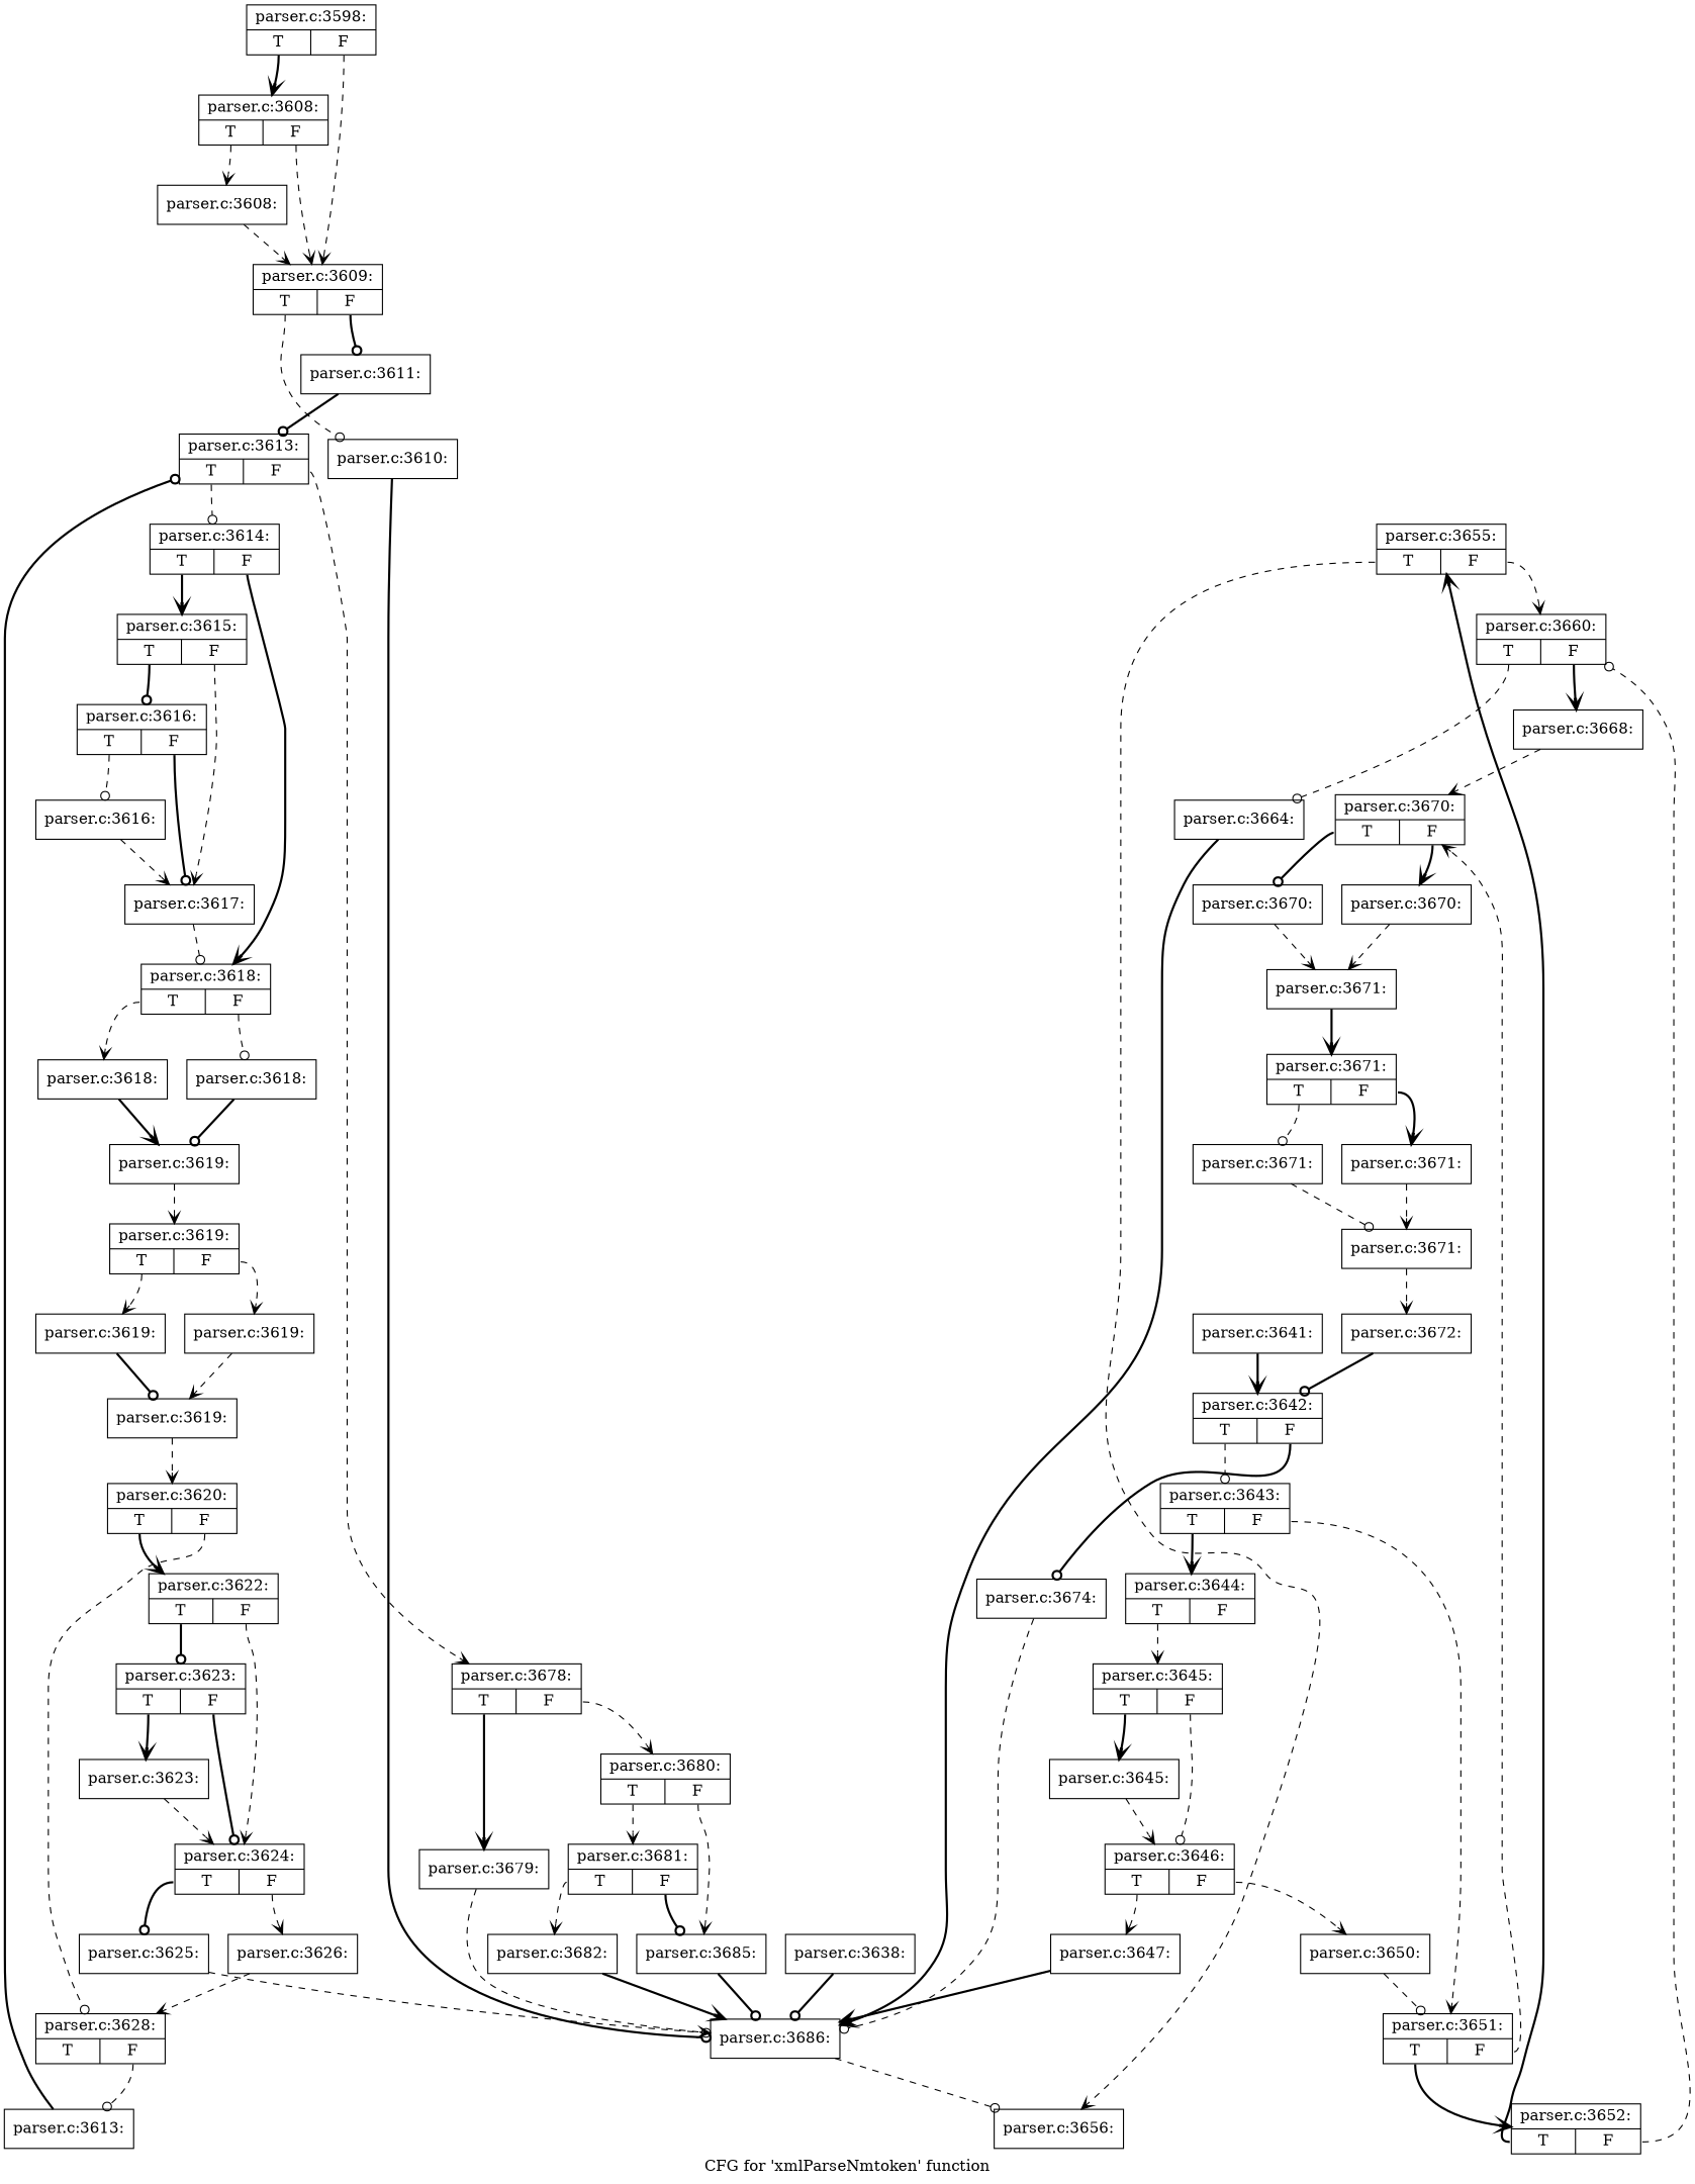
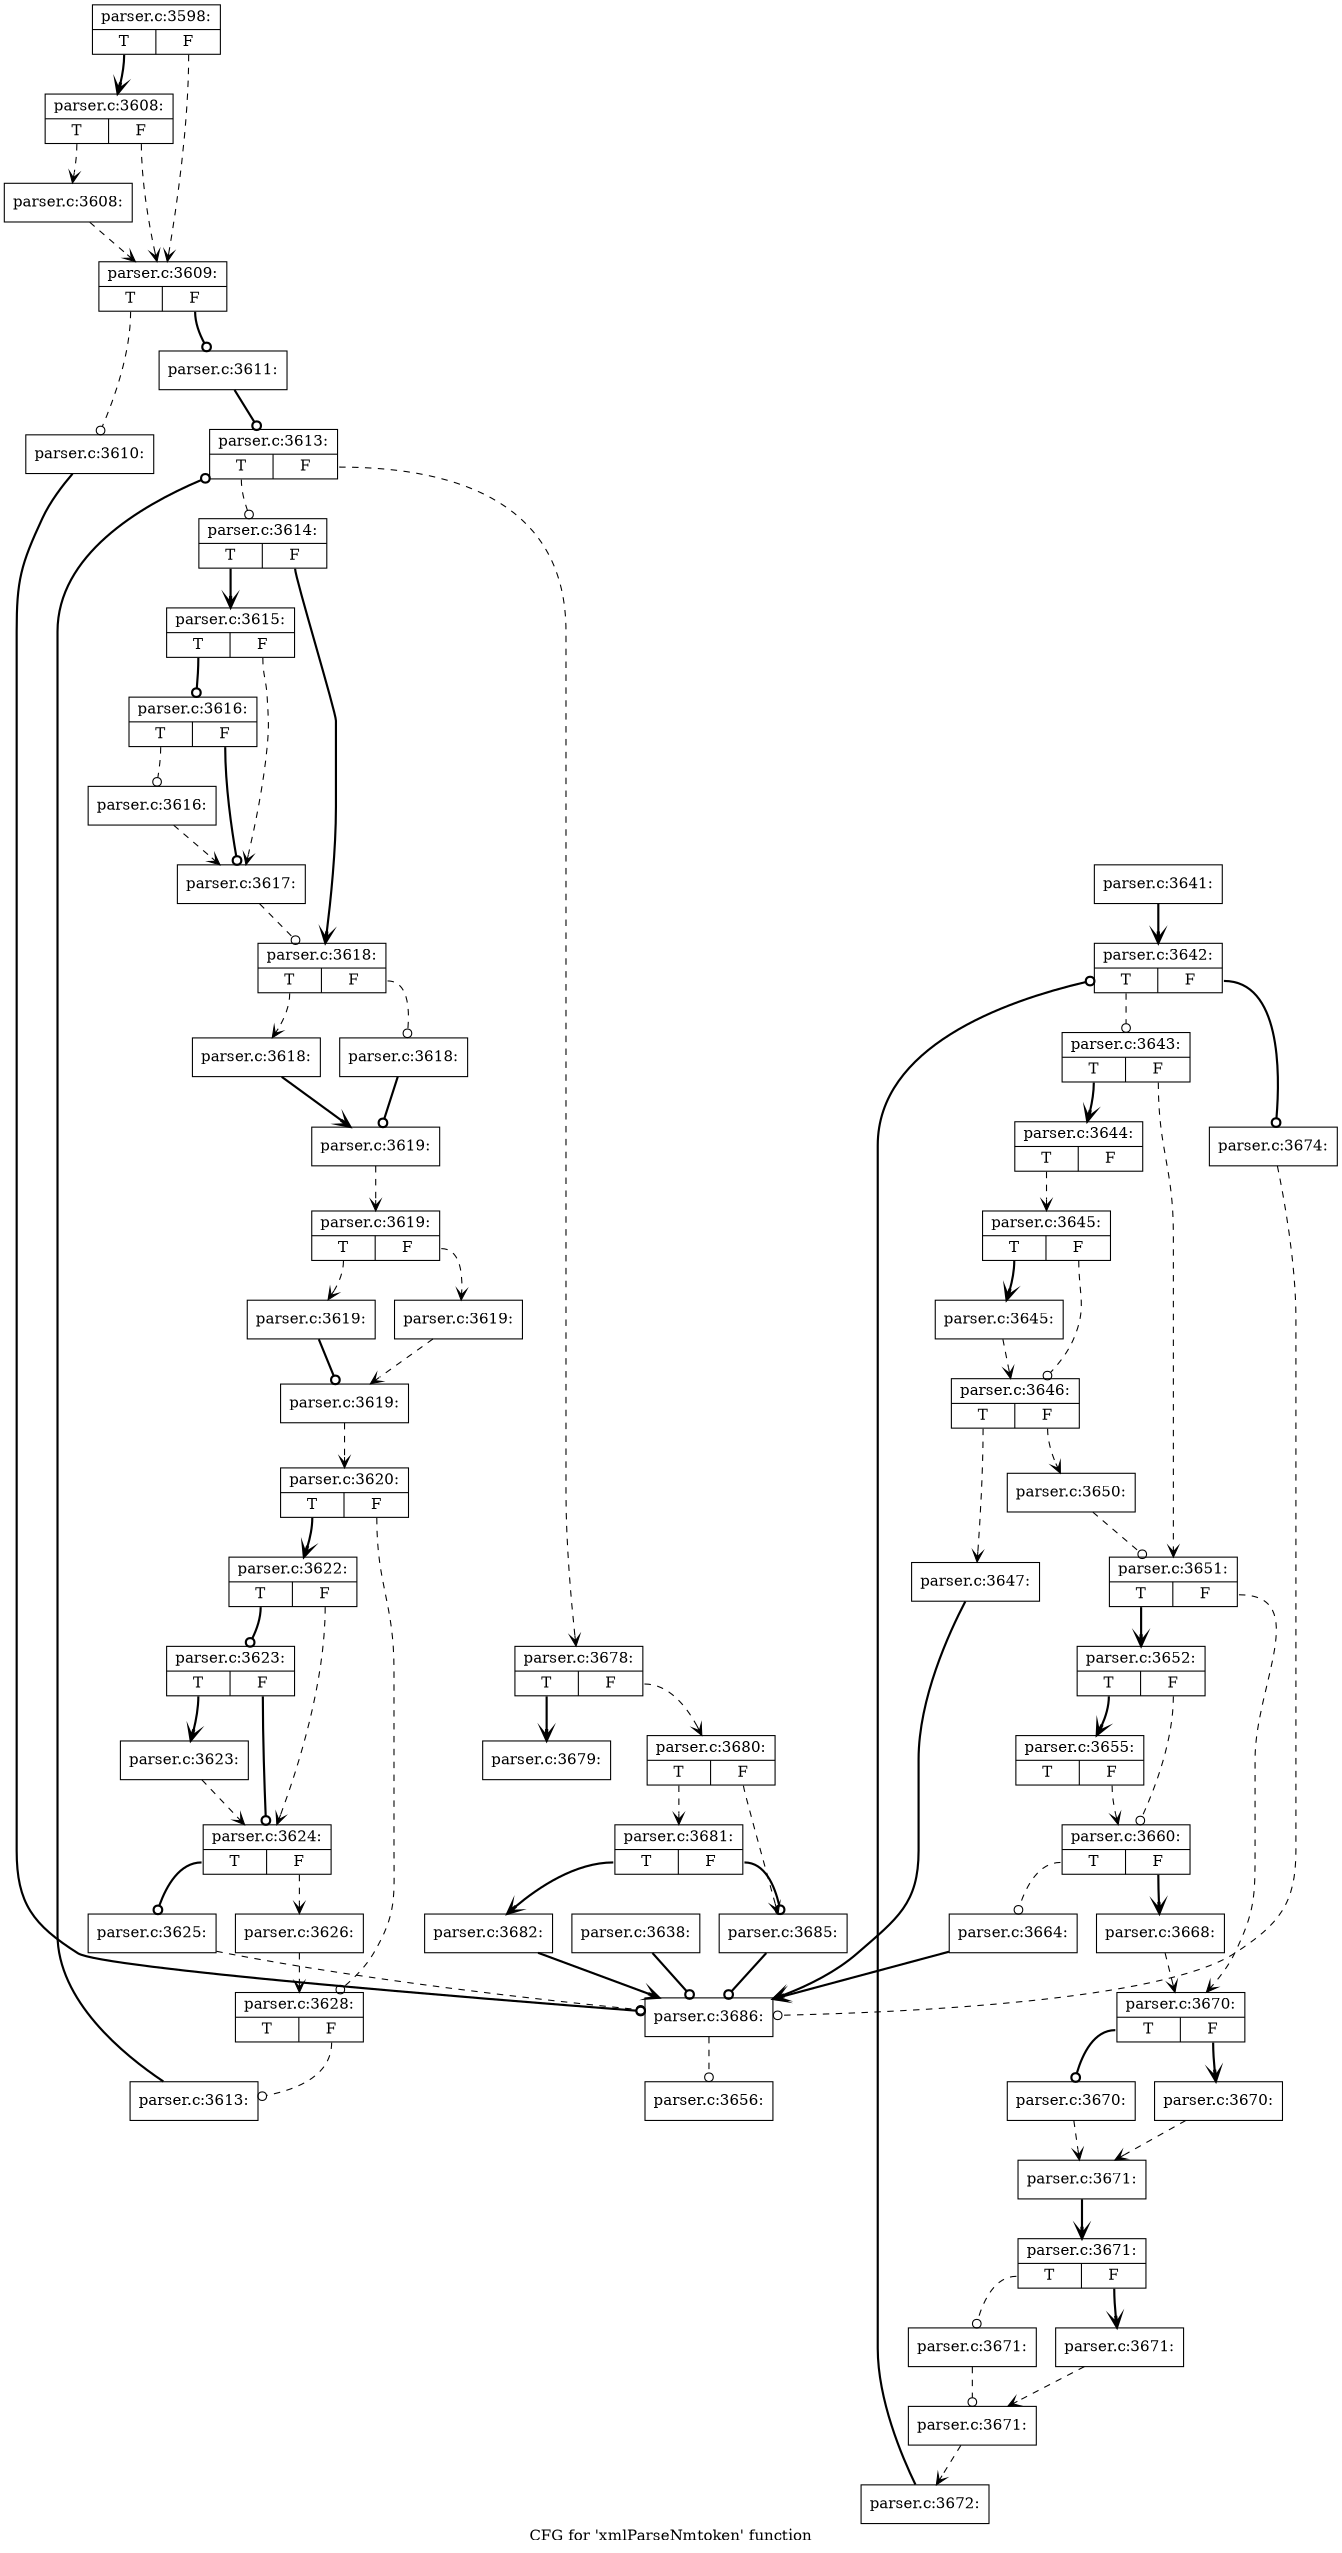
  digraph {
    label="CFG for 'xmlParseNmtoken' function"
    node [shape=record]
    edge [arrowhead=vee style=dashed]
    n1 [label="{parser.c:3598:|{<s0>T|<s1>F}}"]
    n2 [label="{parser.c:3608:|{<s0>T|<s1>F}}"]
    n3 [label="{parser.c:3609:|{<s0>T|<s1>F}}"]
    n4 [label="{parser.c:3608:}"]
    n5 [label="{parser.c:3610:}"]
    n6 [label="{parser.c:3611:}"]
    n7 [label="{parser.c:3686:}"]
    n8 [label="{parser.c:3613:|{<s0>T|<s1>F}}"]
    n9 [label="{parser.c:3656:}"]
    n10 [label="{parser.c:3614:|{<s0>T|<s1>F}}"]
    n11 [label="{parser.c:3678:|{<s0>T|<s1>F}}"]
    n12 [label="{parser.c:3615:|{<s0>T|<s1>F}}"]
    n13 [label="{parser.c:3618:|{<s0>T|<s1>F}}"]
    n14 [label="{parser.c:3679:}"]
    n15 [label="{parser.c:3680:|{<s0>T|<s1>F}}"]
    n16 [label="{parser.c:3616:|{<s0>T|<s1>F}}"]
    n17 [label="{parser.c:3617:}"]
    n18 [label="{parser.c:3618:}"]
    n19 [label="{parser.c:3618:}"]
    n20 [label="{parser.c:3681:|{<s0>T|<s1>F}}"]
    n21 [label="{parser.c:3685:}"]
    n22 [label="{parser.c:3616:}"]
    n23 [label="{parser.c:3619:}"]
    n24 [label="{parser.c:3619:|{<s0>T|<s1>F}}"]
    n25 [label="{parser.c:3619:}"]
    n26 [label="{parser.c:3619:}"]
    n27 [label="{parser.c:3619:}"]
    n28 [label="{parser.c:3620:|{<s0>T|<s1>F}}"]
    n29 [label="{parser.c:3622:|{<s0>T|<s1>F}}"]
    n30 [label="{parser.c:3628:|{<s0>T|<s1>F}}"]
    n31 [label="{parser.c:3623:|{<s0>T|<s1>F}}"]
    n32 [label="{parser.c:3624:|{<s0>T|<s1>F}}"]
    n33 [label="{parser.c:3613:}"]
    n34 [label="{parser.c:3623:}"]
    n35 [label="{parser.c:3625:}"]
    n36 [label="{parser.c:3626:}"]
    n37 [label="{parser.c:3638:}"]
    n38 [label="{parser.c:3641:}"]
    n39 [label="{parser.c:3642:|{<s0>T|<s1>F}}"]
    n40 [label="{parser.c:3643:|{<s0>T|<s1>F}}"]
    n41 [label="{parser.c:3674:}"]
    n42 [label="{parser.c:3644:|{<s0>T|<s1>F}}"]
    n43 [label="{parser.c:3651:|{<s0>T|<s1>F}}"]
    n44 [label="{parser.c:3645:|{<s0>T|<s1>F}}"]
    n45 [label="{parser.c:3652:|{<s0>T|<s1>F}}"]
    n46 [label="{parser.c:3670:|{<s0>T|<s1>F}}"]
    n47 [label="{parser.c:3646:|{<s0>T|<s1>F}}"]
    n48 [label="{parser.c:3645:}"]
    n49 [label="{parser.c:3647:}"]
    n50 [label="{parser.c:3650:}"]
    n51 [label="{parser.c:3655:|{<s0>T|<s1>F}}"]
    n52 [label="{parser.c:3660:|{<s0>T|<s1>F}}"]
    n53 [label="{parser.c:3670:}"]
    n54 [label="{parser.c:3670:}"]
    n55 [label="{parser.c:3664:}"]
    n56 [label="{parser.c:3668:}"]
    n57 [label="{parser.c:3671:}"]
    n58 [label="{parser.c:3671:|{<s0>T|<s1>F}}"]
    n59 [label="{parser.c:3671:}"]
    n60 [label="{parser.c:3671:}"]
    n61 [label="{parser.c:3671:}"]
    n62 [label="{parser.c:3672:}"]
    n63 [label="{parser.c:3682:}"]
    n1 -> n2 [style=bold tailport=s0]
    n1 -> n3 [tailport=s1]
    n2 -> n3 [tailport=s1]
    n2 -> n4 [tailport=s0]
    n3 -> n5 [arrowhead=odot tailport=s0]
    n3 -> n6 [arrowhead=odot style=bold tailport=s1]
    n4 -> n3
    n5 -> n7 [arrowhead=odot style=bold]
    n6 -> n8 [arrowhead=odot style=bold]
    n7 -> n9 [arrowhead=odot]
    n8 -> n10 [arrowhead=odot tailport=s0]
    n8 -> n11 [tailport=s1]
    n10 -> n12 [style=bold tailport=s0]
    n10 -> n13 [style=bold tailport=s1]
    n11 -> n14 [style=bold tailport=s0]
    n11 -> n15 [tailport=s1]
    n12 -> n16 [arrowhead=odot style=bold tailport=s0]
    n12 -> n17 [tailport=s1]
    n13 -> n18 [tailport=s0]
    n13 -> n19 [arrowhead=odot tailport=s1]
-   n14 -> n7
    n15 -> n20 [tailport=s0]
    n15 -> n21 [tailport=s1]
    n16 -> n17 [arrowhead=odot style=bold tailport=s1]
    n16 -> n22 [arrowhead=odot tailport=s0]
    n17 -> n13 [arrowhead=odot]
    n18 -> n23 [style=bold]
    n19 -> n23 [arrowhead=odot style=bold]
    n20 -> n21 [arrowhead=odot style=bold tailport=s1]
-   n20 -> n63 [tailport=s0]
+   n20 -> n63 [style=bold tailport=s0]
    n21 -> n7 [arrowhead=odot style=bold]
    n22 -> n17
    n23 -> n24
    n24 -> n25 [tailport=s0]
    n24 -> n26 [tailport=s1]
    n25 -> n27 [arrowhead=odot style=bold]
    n26 -> n27
    n27 -> n28
    n28 -> n29 [style=bold tailport=s0]
    n28 -> n30 [arrowhead=odot tailport=s1]
    n29 -> n31 [arrowhead=odot style=bold tailport=s0]
    n29 -> n32 [tailport=s1]
    n30 -> n33 [arrowhead=odot tailport=s1]
    n31 -> n32 [arrowhead=odot style=bold tailport=s1]
    n31 -> n34 [style=bold tailport=s0]
    n32 -> n35 [arrowhead=odot style=bold tailport=s0]
    n32 -> n36 [tailport=s1]
    n33 -> n8 [arrowhead=odot style=bold]
    n34 -> n32
    n35 -> n7 [arrowhead=odot]
    n36 -> n30
    n37 -> n7 [arrowhead=odot style=bold]
    n38 -> n39 [style=bold]
    n39 -> n40 [arrowhead=odot tailport=s0]
    n39 -> n41 [arrowhead=odot style=bold tailport=s1]
    n40 -> n42 [style=bold tailport=s0]
    n40 -> n43 [tailport=s1]
    n41 -> n7 [arrowhead=odot]
    n42 -> n44 [tailport=s0]
    n43 -> n45 [style=bold tailport=s0]
    n43 -> n46 [tailport=s1]
    n44 -> n47 [arrowhead=odot tailport=s1]
    n44 -> n48 [style=bold tailport=s0]
    n45 -> n51 [style=bold tailport=s0]
    n45 -> n52 [arrowhead=odot tailport=s1]
    n46 -> n53 [arrowhead=odot style=bold tailport=s0]
    n46 -> n54 [style=bold tailport=s1]
    n47 -> n49 [tailport=s0]
    n47 -> n50 [tailport=s1]
    n48 -> n47
    n49 -> n7 [style=bold]
    n50 -> n43 [arrowhead=odot]
-   n51 -> n9 [tailport=s0]
    n51 -> n52 [tailport=s1]
    n52 -> n55 [arrowhead=odot tailport=s0]
    n52 -> n56 [style=bold tailport=s1]
    n53 -> n57
    n54 -> n57
    n55 -> n7 [style=bold]
    n56 -> n46
    n57 -> n58 [style=bold]
    n58 -> n59 [arrowhead=odot tailport=s0]
    n58 -> n60 [style=bold tailport=s1]
    n59 -> n61 [arrowhead=odot]
    n60 -> n61
    n61 -> n62
    n62 -> n39 [arrowhead=odot style=bold]
    n63 -> n7 [style=bold]
  }
